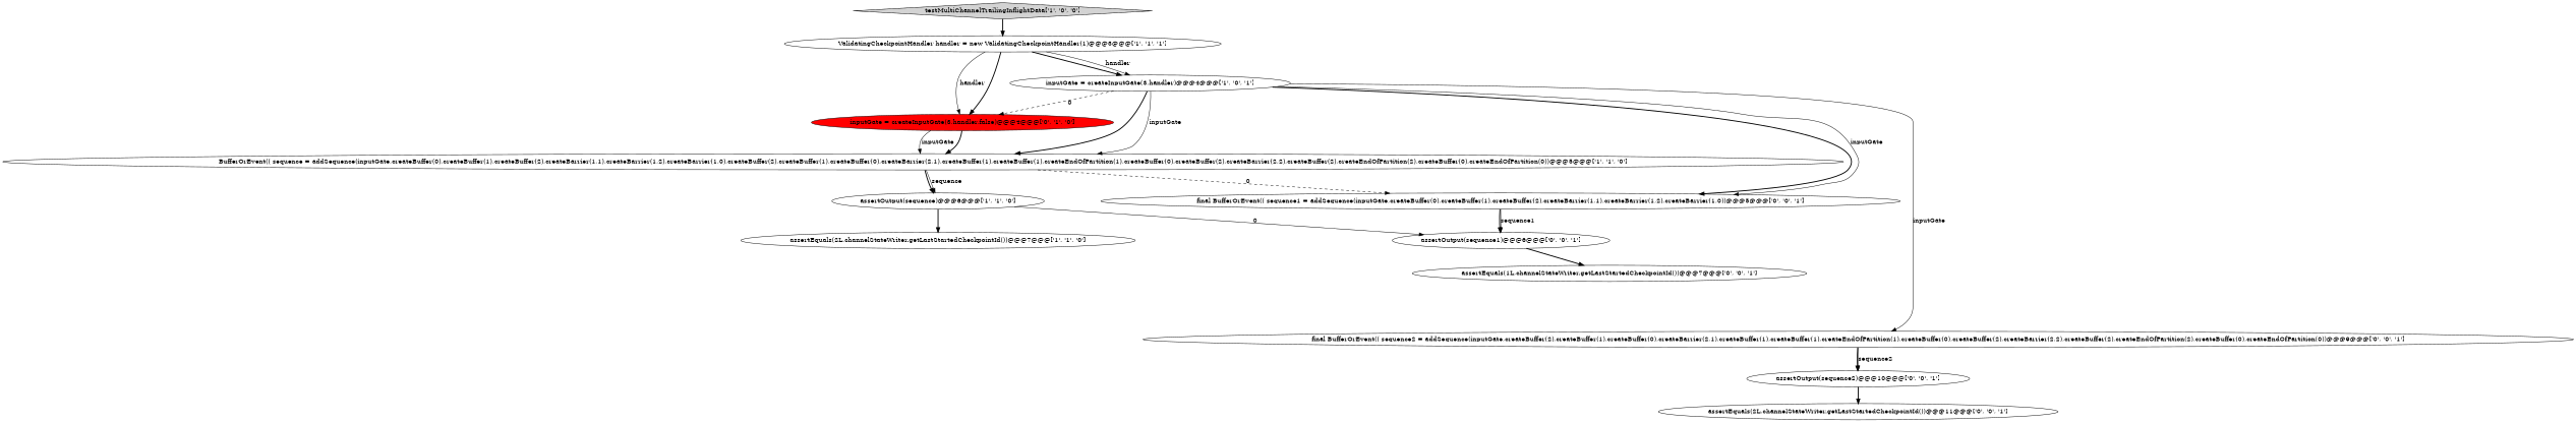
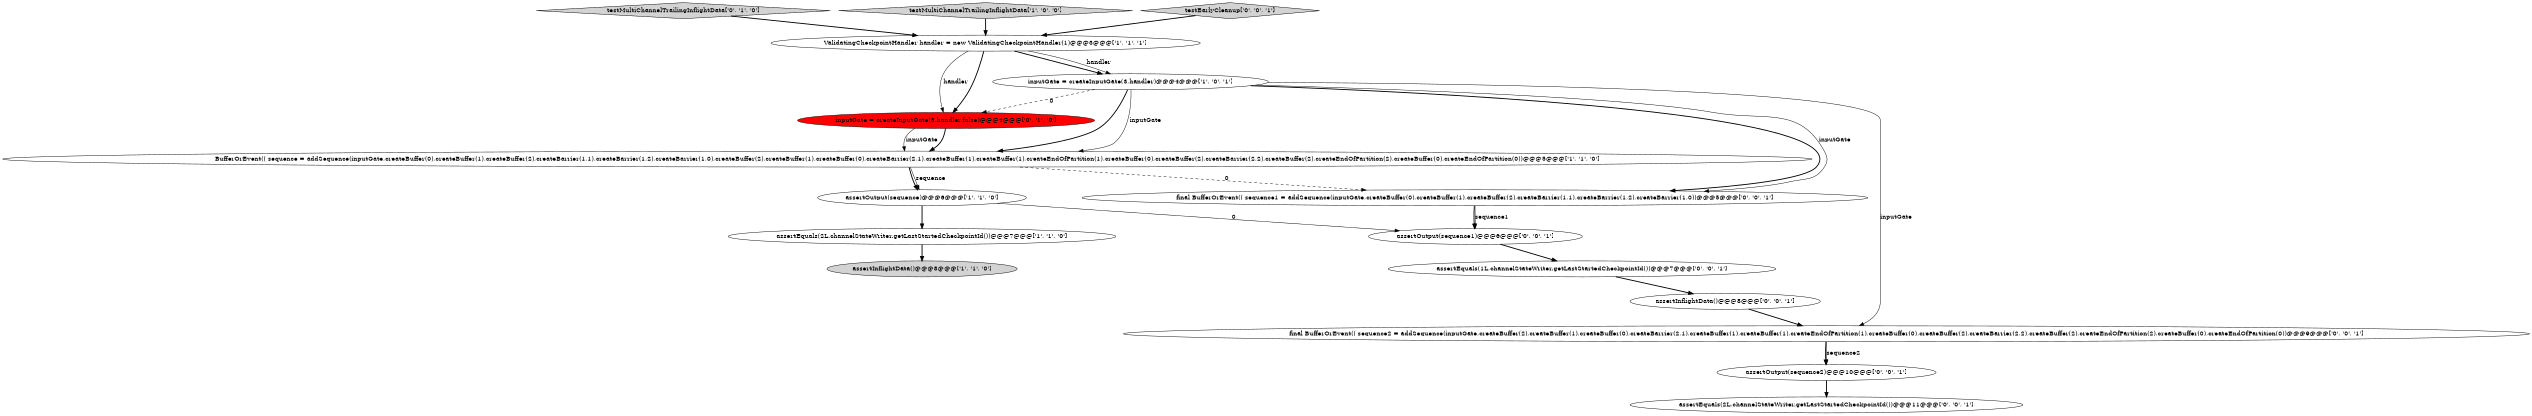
  digraph {
    node [fillcolor=white shape=ellipse style=filled]
    edge [style=bold]
    n1 [label="assertEquals(2L,channelStateWriter.getLastStartedCheckpointId())@@@11@@@['0', '0', '1']"]
    n2 [label="ValidatingCheckpointHandler handler = new ValidatingCheckpointHandler(1)@@@3@@@['1', '1', '1']"]
    n3 [label="inputGate = createInputGate(3,handler)@@@4@@@['1', '0', '1']"]
    n4 [fillcolor=red label="inputGate = createInputGate(3,handler,false)@@@4@@@['0', '1', '0']"]
    n5 [label="final BufferOrEvent(( sequence2 = addSequence(inputGate,createBuffer(2),createBuffer(1),createBuffer(0),createBarrier(2,1),createBuffer(1),createBuffer(1),createEndOfPartition(1),createBuffer(0),createBuffer(2),createBarrier(2,2),createBuffer(2),createEndOfPartition(2),createBuffer(0),createEndOfPartition(0))@@@9@@@['0', '0', '1']"]
    n6 [label="BufferOrEvent(( sequence = addSequence(inputGate,createBuffer(0),createBuffer(1),createBuffer(2),createBarrier(1,1),createBarrier(1,2),createBarrier(1,0),createBuffer(2),createBuffer(1),createBuffer(0),createBarrier(2,1),createBuffer(1),createBuffer(1),createEndOfPartition(1),createBuffer(0),createBuffer(2),createBarrier(2,2),createBuffer(2),createEndOfPartition(2),createBuffer(0),createEndOfPartition(0))@@@5@@@['1', '1', '0']"]
    n7 [label="final BufferOrEvent(( sequence1 = addSequence(inputGate,createBuffer(0),createBuffer(1),createBuffer(2),createBarrier(1,1),createBarrier(1,2),createBarrier(1,0))@@@5@@@['0', '0', '1']"]
    n8 [label="assertOutput(sequence1)@@@6@@@['0', '0', '1']"]
    n9 [label="assertEquals(1L,channelStateWriter.getLastStartedCheckpointId())@@@7@@@['0', '0', '1']"]
+   n10 [label="assertInflightData()@@@8@@@['0', '0', '1']"]
    n11 [label="assertOutput(sequence2)@@@10@@@['0', '0', '1']"]
    n12 [label="assertOutput(sequence)@@@6@@@['1', '1', '0']"]
    n13 [label="assertEquals(2L,channelStateWriter.getLastStartedCheckpointId())@@@7@@@['1', '1', '0']"]
+   n14 [fillcolor=lightgray label="assertInflightData()@@@8@@@['1', '1', '0']"]
+   n15 [fillcolor=lightgray label="testMultiChannelTrailingInflightData['0', '1', '0']" shape=diamond]
    n16 [fillcolor=lightgray label="testMultiChannelTrailingInflightData['1', '0', '0']" shape=diamond]
+   n17 [fillcolor=lightgray label="testEarlyCleanup['0', '0', '1']" shape=diamond]
    n2 -> n3
    n2 -> n3 [label=handler style=solid]
    n2 -> n4
    n2 -> n4 [label=handler style=solid]
    n3 -> n4 [label=0 style=dashed]
    n3 -> n5 [label=inputGate style=solid]
    n3 -> n6 [label=inputGate style=solid]
    n3 -> n6
    n3 -> n7
    n3 -> n7 [label=inputGate style=solid]
    n4 -> n6
    n4 -> n6 [label=inputGate style=solid]
    n5 -> n11
    n5 -> n11 [label=sequence2 style=solid]
    n6 -> n7 [label=0 style=dashed]
    n6 -> n12 [label=sequence style=solid]
    n6 -> n12
    n7 -> n8 [label=sequence1 style=solid]
    n7 -> n8
    n8 -> n9
+   n9 -> n10
+   n10 -> n5
    n11 -> n1
    n12 -> n8 [label=0 style=solid]
    n12 -> n13
+   n13 -> n14
+   n15 -> n2
    n16 -> n2
+   n17 -> n2
  }
